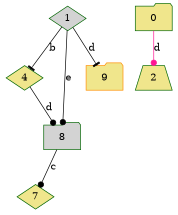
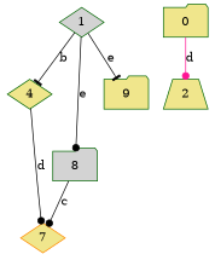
  strict digraph {
    node [color=darkgreen fillcolor=khaki shape=diamond style=filled]
    edge [arrowhead=dot color=black]
    4
-   7
+   7 [color=darkorange]
    2 [shape=trapezium]
    0 [shape=folder]
    1 [fillcolor=lightgrey]
    8 [fillcolor=lightgrey shape=folder]
-   9 [color=darkorange shape=folder]
-   4 -> 8 [label=d]
+   9 [shape=folder]
+   4 -> 7 [label=d]
    0 -> 2 [color=deeppink label=d]
    1 -> 4 [arrowhead=tee label=b]
    1 -> 8 [label=e]
-   1 -> 9 [arrowhead=tee label=d]
+   1 -> 9 [arrowhead=tee label=e]
    8 -> 7 [label=c]
  }
